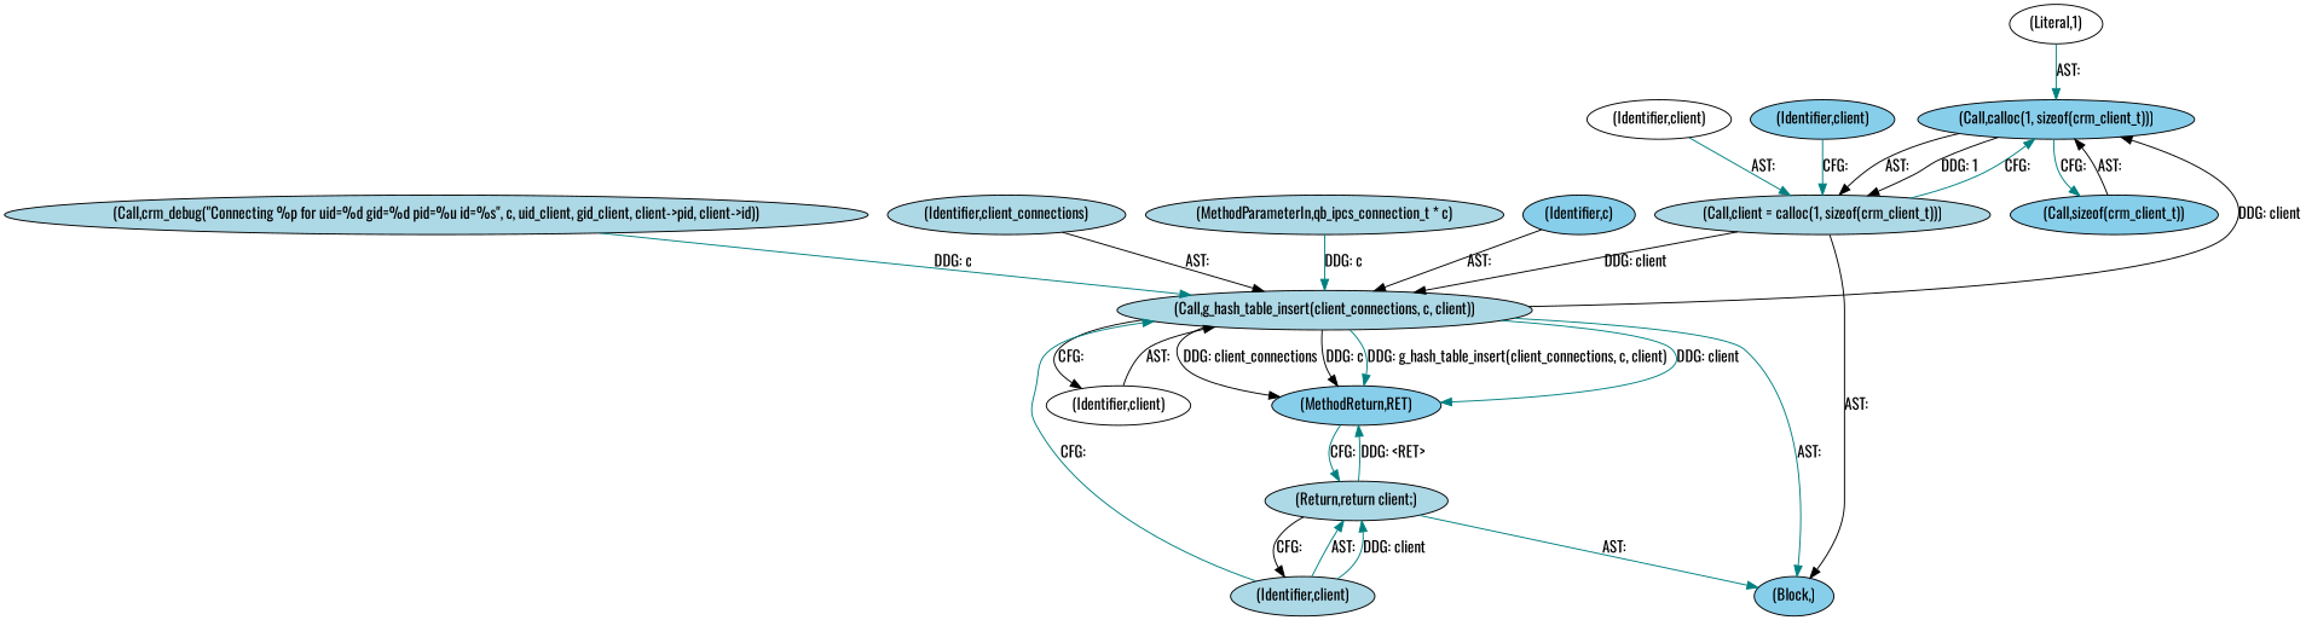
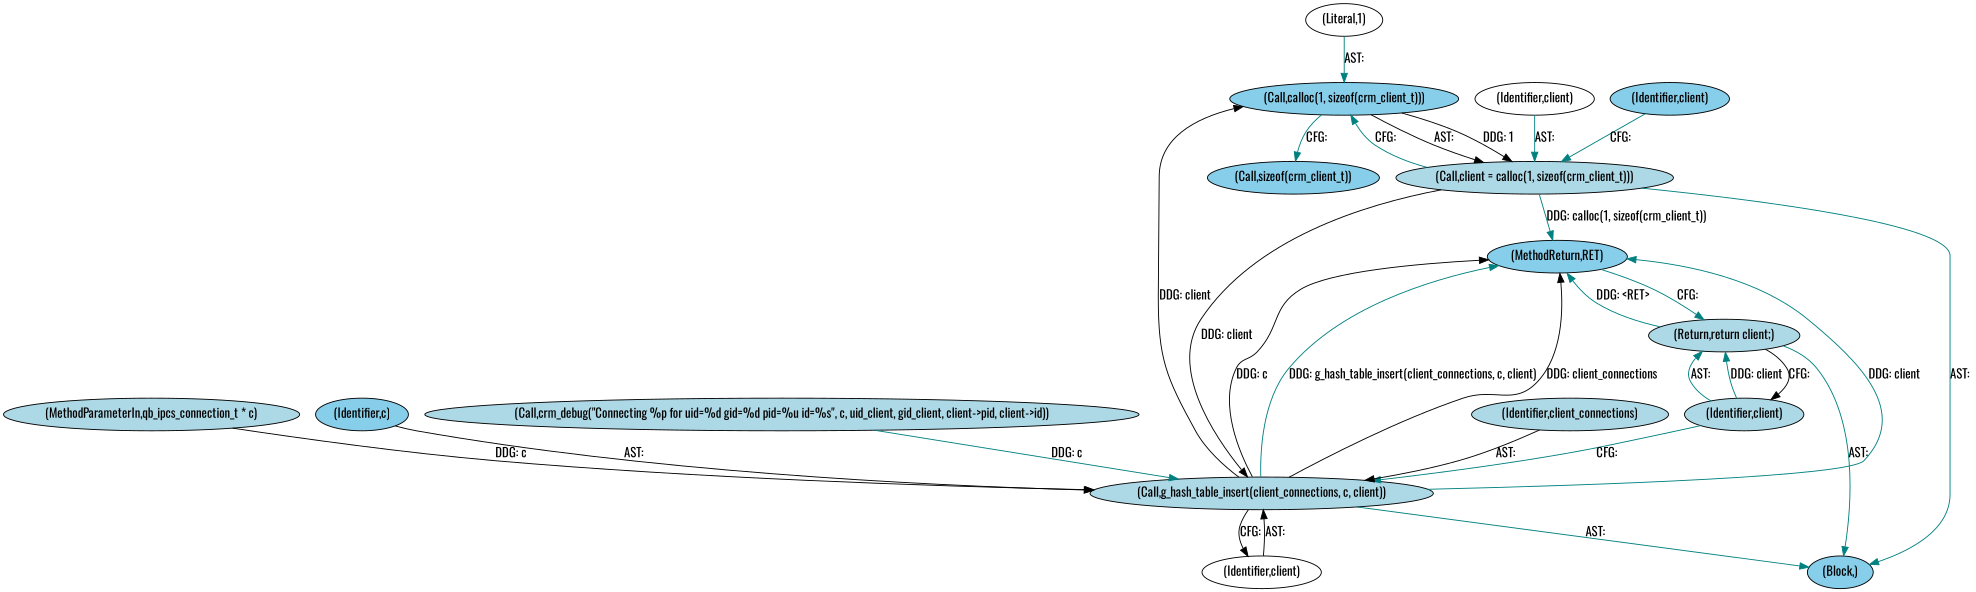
  digraph {
    fontname=Oswald
    node [fillcolor=lightblue fontname=Oswald style=filled]
    edge [color=teal fontname=Oswald]
    n1 [fillcolor=skyblue label="(Call,calloc(1, sizeof(crm_client_t)))"]
    n2 [label="(Call,client = calloc(1, sizeof(crm_client_t)))"]
    n3 [fillcolor=skyblue label="(Call,sizeof(crm_client_t))"]
    n4 [label="(Call,g_hash_table_insert(client_connections, c, client))"]
    n5 [fillcolor=skyblue label="(Block,)"]
    n6 [fillcolor=skyblue label="(MethodReturn,RET)"]
    n7 [fillcolor=white label="(Identifier,client)"]
    n8 [label="(Return,return client;)"]
    n9 [label="(Identifier,client)"]
    n10 [label="(Identifier,client_connections)"]
    n11 [fillcolor=white label="(Literal,1)"]
    n12 [label="(MethodParameterIn,qb_ipcs_connection_t * c)"]
    n13 [fillcolor=skyblue label="(Identifier,c)"]
    n14 [fillcolor=white label="(Identifier,client)"]
    n15 [fillcolor=skyblue label="(Identifier,client)"]
    n16 [label="(Call,crm_debug(\"Connecting %p for uid=%d gid=%d pid=%u id=%s\", c, uid_client, gid_client, client->pid, client->id))"]
    n1 -> n2 [color=black label="AST: "]
    n1 -> n2 [color=black label="DDG: 1"]
    n1 -> n3 [label="CFG: "]
    n2 -> n1 [label="CFG: "]
    n2 -> n4 [color=black label="DDG: client"]
-   n2 -> n5 [color=black label="AST: "]
-   n3 -> n1 [color=black label="AST: "]
+   n2 -> n5 [label="AST: "]
+   n2 -> n6 [label="DDG: calloc(1, sizeof(crm_client_t))"]
    n4 -> n1 [color=black label="DDG: client"]
    n4 -> n5 [label="AST: "]
    n4 -> n6 [color=black label="DDG: c"]
    n4 -> n6 [label="DDG: g_hash_table_insert(client_connections, c, client)"]
    n4 -> n6 [label="DDG: client"]
    n4 -> n6 [color=black label="DDG: client_connections"]
    n4 -> n7 [color=black label="CFG: "]
    n6 -> n8 [label="CFG: "]
    n7 -> n4 [color=black label="AST: "]
    n8 -> n5 [label="AST: "]
    n8 -> n6 [label="DDG: <RET>"]
    n8 -> n9 [color=black label="CFG: "]
    n9 -> n4 [label="CFG: "]
    n9 -> n8 [label="AST: "]
    n9 -> n8 [label="DDG: client"]
    n10 -> n4 [color=black label="AST: "]
    n11 -> n1 [label="AST: "]
-   n12 -> n4 [label="DDG: c"]
+   n12 -> n4 [color=black label="DDG: c"]
    n13 -> n4 [color=black label="AST: "]
    n14 -> n2 [label="AST: "]
    n15 -> n2 [label="CFG: "]
    n16 -> n4 [label="DDG: c"]
  }
